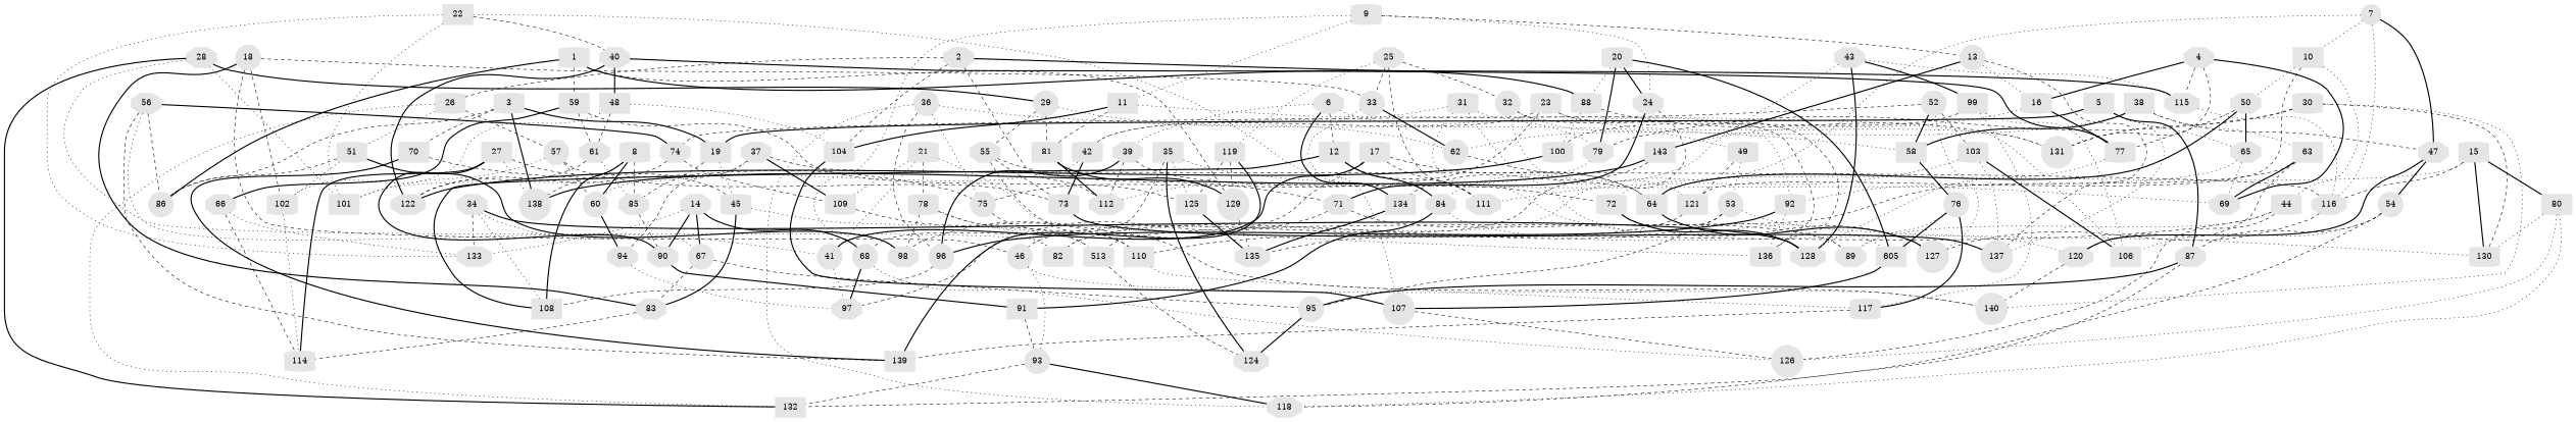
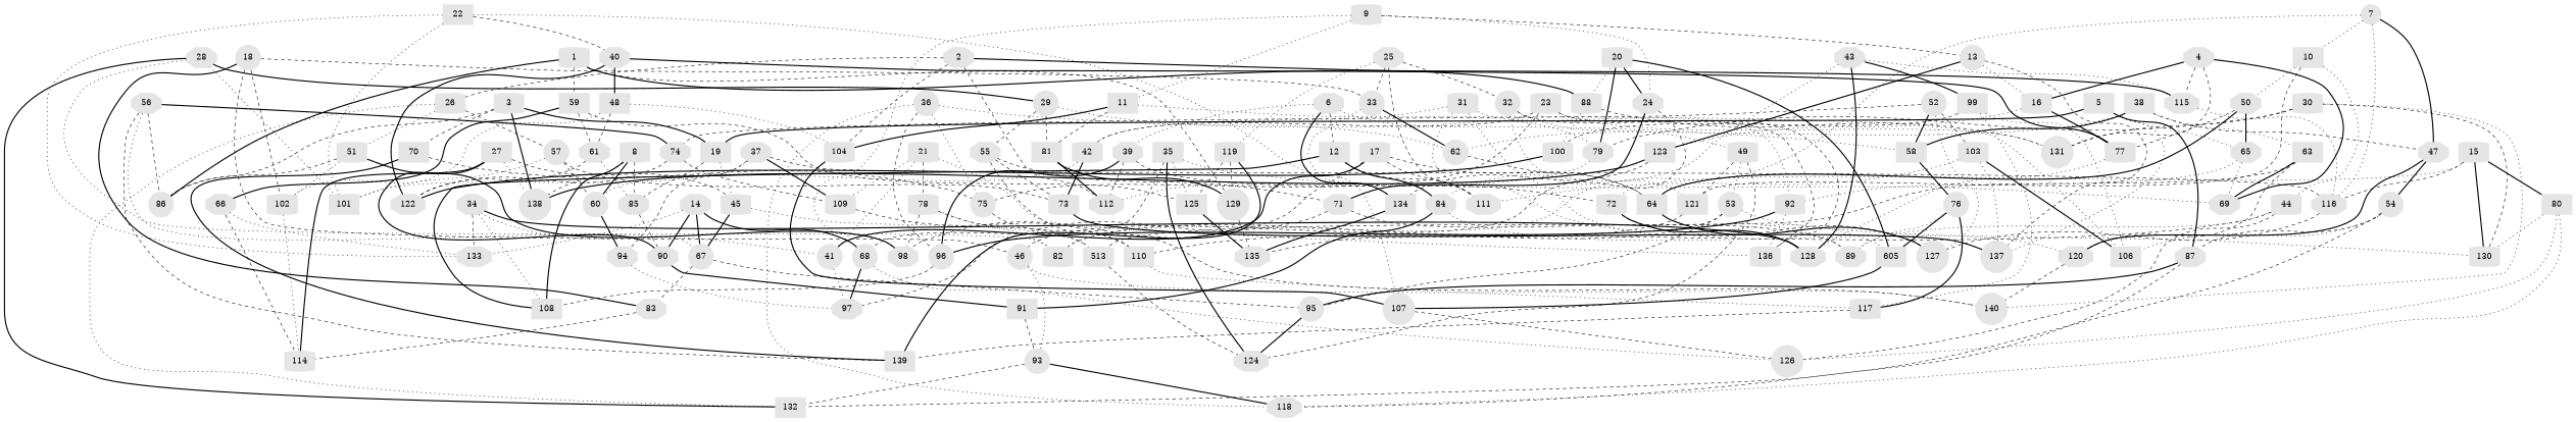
  graph {
    node [color=gray90 shape=octagon style=filled]
    edge [style=dashed]
    1 [shape=cylinder]
    59 [shape=box]
    86 [shape=circle]
    88 [shape=cylinder]
    129 [shape=circle]
    125 [shape=box]
    61
    66
    131 [shape=circle]
    100 [shape=cylinder]
    135
    26 [shape=cylinder]
    2
    104 [shape=cylinder]
    112
    115
    51 [shape=cylinder]
    57 [shape=circle]
    132 [shape=box]
    107 [shape=circle]
    116
    3 [shape=cylinder]
    19 [shape=box]
    70 [shape=box]
    138 [shape=circle]
    85
    45 [shape=cylinder]
    75 [shape=circle]
    139 [shape=box]
    4
    16 [shape=cylinder]
    69
-   123 [shape=box label=143]
+   123 [shape=box]
    77 [shape=cylinder]
    5 [shape=box]
    65
    87
    137 [shape=circle]
    92 [shape=cylinder]
    118
    95 [shape=circle]
    12 [shape=box]
    6
    39
    79
    134 [shape=box]
    108 [shape=box]
    84
    111
    72 [shape=cylinder]
    96 [shape=circle]
    7 [shape=circle]
    10 [shape=box]
    47
    82 [shape=cylinder]
    44 [shape=cylinder]
    50
    121 [shape=box]
    54 [shape=circle]
    120
    127 [shape=circle]
    8 [shape=cylinder]
    60 [shape=circle]
    94
    90
    9 [shape=cylinder]
    11 [shape=box]
    13 [shape=circle]
    24
    98
    81 [shape=box]
    106 [shape=box]
    46 [shape=circle]
    71
    89
    110 [shape=box]
    126 [shape=circle]
    64 [shape=box]
    91 [shape=box]
    67 [shape=circle]
    14
    68 [shape=circle]
    133
    83
    97
    15 [shape=cylinder]
    80 [shape=box]
    130 [shape=cylinder]
    128
    93 [shape=circle]
    17 [shape=cylinder]
    41 [shape=circle]
    18 [shape=circle]
    33 [shape=circle]
    102 [shape=cylinder]
    62 [shape=circle]
    140 [shape=circle]
    114 [shape=cylinder]
    n99 [label=513 shape=cylinder]
    20 [shape=cylinder]
    n101 [label=605 shape=box]
    21 [shape=cylinder]
    78 [shape=cylinder]
    109 [shape=cylinder]
    136 [shape=cylinder]
    22 [shape=box]
    40
    101 [shape=box]
    48 [shape=box]
    122
    23 [shape=cylinder]
    42 [shape=cylinder]
    73 [shape=cylinder]
    25
    32 [shape=circle]
    119 [shape=cylinder]
    49 [shape=cylinder]
    27 [shape=box]
    28
    29 [shape=circle]
    55
    30 [shape=cylinder]
    31 [shape=cylinder]
    124
    53 [shape=circle]
    34
    35 [shape=box]
    36 [shape=circle]
    58 [shape=box]
    76 [shape=circle]
    37
    38 [shape=box]
    63 [shape=box]
    43
    99 [shape=box]
    117 [shape=cylinder]
    52 [shape=circle]
    74
    103 [shape=cylinder]
    56
    1 -- 59
    1 -- 86 [style=bold]
    1 -- 88 [style=bold]
    1 -- 129
    59 -- 125
    59 -- 61
    59 -- 66 [style=bold]
    88 -- 131
    88 -- 100 [style=dotted]
    129 -- 135
    125 -- 135 [style=bold]
    61 -- 85 [style=dotted]
    61 -- 122
    66 -- 133 [style=dotted]
    66 -- 114
    100 -- 122 [style=bold]
    26 -- 51 [style=dotted]
    26 -- 57
    26 -- 132 [style=dotted]
    2 -- 26
    2 -- 104
    2 -- 112
    2 -- 115 [style=bold]
    104 -- 107 [style=bold]
    115 -- 116 [style=dotted]
    51 -- 86
    51 -- 98 [style=bold]
    51 -- 102 [style=dotted]
    57 -- 60
    57 -- 101 [style=dotted]
    57 -- 73
    107 -- 126
    116 -- 127
    3 -- 86
    3 -- 19 [style=bold]
    3 -- 70
    3 -- 138 [style=bold]
    19 -- 85
    19 -- 45 [style=dotted]
    70 -- 75
    70 -- 139 [style=bold]
    85 -- 90
-   45 -- 83 [style=bold]
+   45 -- 67 [style=bold]
    45 -- n99 [style=dotted]
    75 -- 110
    4 -- 131
    4 -- 115
    4 -- 16 [style=bold]
    4 -- 69 [style=bold]
    16 -- 123 [style=dotted]
    16 -- 77 [style=bold]
    123 -- 138 [style=bold]
    123 -- 134
    77 -- 128 [style=dotted]
    5 -- 19 [style=bold]
    5 -- 65 [style=dotted]
    5 -- 87 [style=bold]
    5 -- 137 [style=dotted]
    65 -- 69 [style=dotted]
    65 -- 92 [style=dotted]
    87 -- 118
    87 -- 95 [style=bold]
    92 -- 96 [style=bold]
    92 -- 136 [style=dotted]
    95 -- 124 [style=bold]
    12 -- 108 [style=bold]
    12 -- 84 [style=bold]
    12 -- 111
    6 -- 12
    6 -- 39 [style=dotted]
    6 -- 79 [style=dotted]
    6 -- 134 [style=bold]
    39 -- 112
    39 -- 72
    39 -- 96 [style=bold]
    79 -- 112 [style=dotted]
    134 -- 135 [style=bold]
    84 -- 120 [style=dotted]
    84 -- 91 [style=bold]
    72 -- 127
    72 -- 128 [style=bold]
    96 -- 108
    7 -- 116 [style=dotted]
    7 -- 10 [style=dotted]
    7 -- 47 [style=bold]
    7 -- 82 [style=dotted]
    10 -- 44 [style=dotted]
    10 -- 50 [style=dotted]
    10 -- 121
    47 -- 54 [style=bold]
    47 -- 120 [style=bold]
    44 -- 89 [style=dotted]
    44 -- 110
    44 -- 126
    50 -- 77
    50 -- 65 [style=bold]
    50 -- 64 [style=bold]
    121 -- 135
    54 -- 132
    54 -- 87
    54 -- 106 [style=dotted]
    120 -- 140
    8 -- 138
    8 -- 85
    8 -- 108 [style=bold]
    8 -- 60 [style=bold]
    60 -- 94 [style=bold]
    94 -- 97 [style=dotted]
    90 -- 91 [style=bold]
    9 -- 11 [style=dotted]
    9 -- 13
    9 -- 24 [style=dotted]
    9 -- 98 [style=dotted]
    11 -- 104 [style=bold]
    11 -- 81
    11 -- 106 [style=dotted]
    13 -- 16 [style=dotted]
    13 -- 123 [style=bold]
    13 -- 137
    24 -- 46
    24 -- 71 [style=bold]
    81 -- 129 [style=bold]
    81 -- 112 [style=bold]
    46 -- 93 [style=dotted]
    46 -- 140 [style=dotted]
    71 -- 89
    71 -- 97
    110 -- 117 [style=dotted]
    64 -- 127 [style=bold]
    91 -- 93
    67 -- 95
    67 -- 83
    14 -- 90 [style=bold]
    14 -- 67 [style=bold]
    14 -- 68 [style=bold]
    14 -- 133 [style=dotted]
    68 -- 126 [style=dotted]
    68 -- 97 [style=bold]
    83 -- 114
    15 -- 116
    15 -- 72 [style=dotted]
    15 -- 80 [style=bold]
    15 -- 130 [style=bold]
    80 -- 118 [style=dotted]
    80 -- 126 [style=dotted]
    80 -- 130 [style=dotted]
    93 -- 132
    93 -- 118 [style=bold]
    17 -- 111
    17 -- 98
    17 -- 64
    17 -- 41 [style=bold]
    41 -- 97 [style=dotted]
    18 -- 46
    18 -- 83 [style=bold]
    18 -- 33
    18 -- 102
    33 -- 134 [style=dotted]
    33 -- 62 [style=bold]
    102 -- 114 [style=dotted]
    62 -- 64
    n99 -- 124
    20 -- 88 [style=dotted]
    20 -- 79 [style=bold]
    20 -- 24 [style=bold]
    20 -- n101 [style=bold]
    n101 -- 107 [style=bold]
    21 -- 41 [style=dotted]
    21 -- 78
    21 -- 109 [style=dotted]
    21 -- 136 [style=dotted]
    78 -- 82 [style=dotted]
    78 -- 98
    78 -- n99
    109 -- 110
    22 -- 107 [style=dotted]
    22 -- 133 [style=dotted]
    22 -- 40
    22 -- 101 [style=dotted]
    40 -- 77 [style=bold]
    40 -- 48 [style=bold]
    40 -- 122 [style=bold]
    48 -- 61
    48 -- 104 [style=dotted]
    48 -- 102 [style=dotted]
    23 -- 131 [style=dotted]
    23 -- 75
    23 -- 136
    23 -- 42
    42 -- 60 [style=dotted]
    42 -- 73 [style=bold]
    73 -- 137 [style=bold]
    25 -- 111
    25 -- 33
    25 -- 32
    25 -- 119 [style=dotted]
    32 -- 121 [style=dotted]
    32 -- 136
    32 -- 49 [style=dotted]
    119 -- 129
    119 -- 125
    119 -- 139 [style=bold]
    49 -- 121
+   49 -- 124
    49 -- 53 [style=dotted]
    27 -- 138 [style=dotted]
    27 -- 45
    27 -- 90 [style=bold]
    27 -- 114 [style=bold]
    28 -- 132 [style=bold]
    28 -- 82 [style=dotted]
    28 -- 101 [style=dotted]
    28 -- 29 [style=bold]
    29 -- 81
    29 -- 62 [style=dotted]
    29 -- 55
    55 -- 71
    55 -- 140
    55 -- 73
    30 -- 131
    30 -- 79
    30 -- 130
    30 -- 140 [style=dotted]
    31 -- 92 [style=dotted]
    31 -- 89 [style=dotted]
    31 -- n101 [style=dotted]
    31 -- 42 [style=dotted]
    53 -- 95
    53 -- 82
    53 -- 130 [style=dotted]
    34 -- 108 [style=dotted]
    34 -- 133
    34 -- 128 [style=bold]
    34 -- 41 [style=dotted]
    35 -- 125 [style=dotted]
    35 -- 69 [style=dotted]
    35 -- 68
    35 -- 124 [style=bold]
    36 -- 75 [style=dotted]
    36 -- 118 [style=dotted]
    36 -- 96
    36 -- 58 [style=dotted]
    58 -- 76 [style=bold]
    76 -- 89 [style=dotted]
    76 -- n101 [style=bold]
    76 -- 117 [style=bold]
    37 -- 116
    37 -- 94
    37 -- 109 [style=bold]
    37 -- 101 [style=dotted]
    38 -- 47
    38 -- 62 [style=dotted]
    38 -- 58 [style=bold]
    38 -- 63 [style=dotted]
    63 -- 69 [style=bold]
    63 -- 120
    63 -- n99
    43 -- 115 [style=dotted]
    43 -- 84 [style=dotted]
    43 -- 128 [style=bold]
    43 -- 99 [style=bold]
    99 -- 100
    99 -- 106 [style=dotted]
    99 -- 117 [style=dotted]
    117 -- 139
    52 -- 127 [style=dotted]
    52 -- 58 [style=bold]
    52 -- 74
    52 -- 103
    74 -- 109
    74 -- 122
    103 -- 137 [style=dotted]
    103 -- 111 [style=dotted]
    103 -- 106 [style=bold]
    56 -- 86
    56 -- 139
    56 -- 67 [style=dotted]
    56 -- 74 [style=bold]
  }
